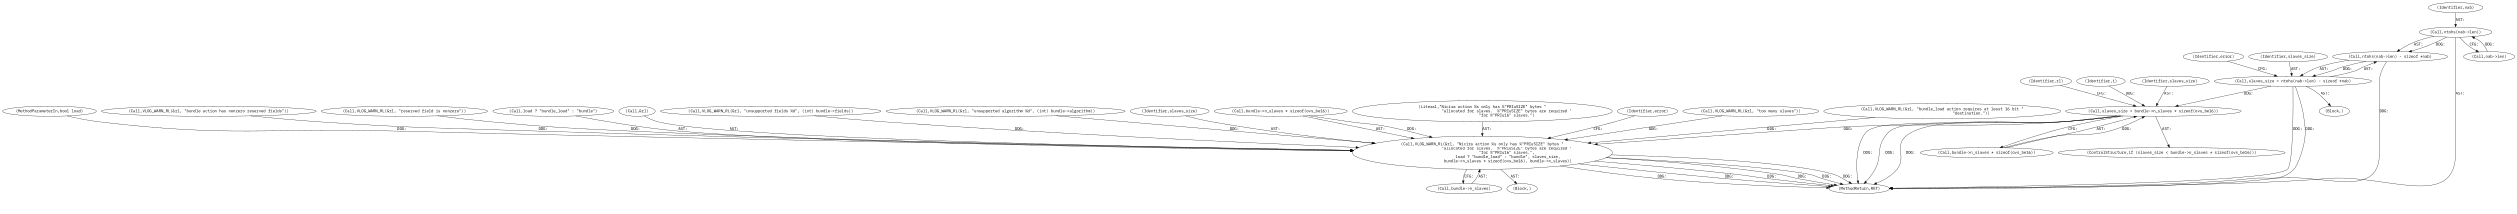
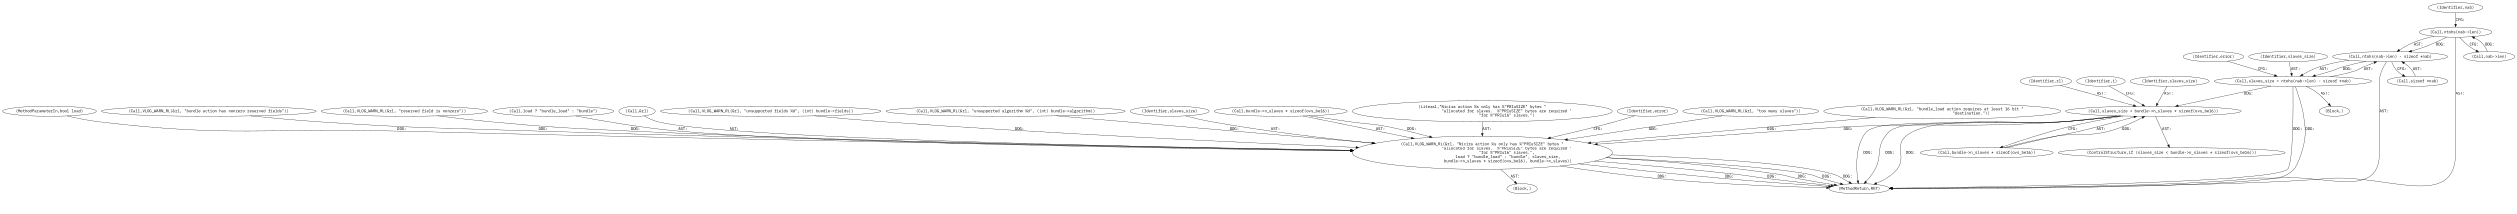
  digraph {
    fontname="IBM Plex Mono"
    node [fontname="IBM Plex Mono"]
    edge [fontname="IBM Plex Mono"]
    n1 [label="(Call,ntohs(nab->len))"]
    n2 [label="(Call,ntohs(nab->len) - sizeof *nab)"]
    n3 [label="(MethodReturn,RET)"]
    n4 [label="(Call,nab->len)"]
    n5 [label="(Call,slaves_size = ntohs(nab->len) - sizeof *nab)"]
+   n6 [label="(Call,sizeof *nab)"]
    n7 [label="(Call,slaves_size < bundle->n_slaves * sizeof(ovs_be16))"]
    n8 [label="(Block,)"]
    n9 [label="(Call,VLOG_WARN_RL(&rl, \"Nicira action %s only has %\"PRIuSIZE\" bytes \"\n                     \"allocated for slaves.  %\"PRIuSIZE\" bytes are required \"\n                     \"for %\"PRIu16\" slaves.\",\n                      load ? \"bundle_load\" : \"bundle\", slaves_size,\n                      bundle->n_slaves * sizeof(ovs_be16), bundle->n_slaves))"]
    n10 [label="(Call,bundle->n_slaves * sizeof(ovs_be16))"]
    n11 [label="(ControlStructure,if (slaves_size < bundle->n_slaves * sizeof(ovs_be16)))"]
-   n12 [label="(Call,bundle->n_slaves)"]
    n13 [label="(Block,)"]
    n14 [label="(Identifier,nab)"]
    n15 [label="(Identifier,rl)"]
    n16 [label="(MethodParameterIn,bool load)"]
    n17 [label="(Identifier,i)"]
    n18 [label="(Identifier,error)"]
    n19 [label="(Call,VLOG_WARN_RL(&rl, \"bundle action has nonzero reserved fields\"))"]
    n20 [label="(Identifier,slaves_size)"]
    n21 [label="(Call,VLOG_WARN_RL(&rl, \"reserved field is nonzero\"))"]
    n22 [label="(Call,load ? \"bundle_load\" : \"bundle\")"]
    n23 [label="(Call,&rl)"]
    n24 [label="(Call,VLOG_WARN_RL(&rl, \"unsupported fields %d\", (int) bundle->fields))"]
    n25 [label="(Call,VLOG_WARN_RL(&rl, \"unsupported algorithm %d\", (int) bundle->algorithm))"]
    n26 [label="(Identifier,slaves_size)"]
    n27 [label="(Call,bundle->n_slaves * sizeof(ovs_be16))"]
    n28 [label="(Identifier,slaves_size)"]
    n29 [label="(Literal,\"Nicira action %s only has %\"PRIuSIZE\" bytes \"\n                     \"allocated for slaves.  %\"PRIuSIZE\" bytes are required \"\n                     \"for %\"PRIu16\" slaves.\")"]
    n30 [label="(Identifier,error)"]
    n31 [label="(Call,VLOG_WARN_RL(&rl, \"too many slaves\"))"]
    n32 [label="(Call,VLOG_WARN_RL(&rl, \"bundle_load action requires at least 16 bit \"\n                         \"destination.\"))"]
    n1 -> n2 [label="AST: "]
    n1 -> n2 [label="DDG: "]
    n1 -> n3 [label="AST: "]
    n1 -> n4 [label="CFG: "]
-   n2 -> n3 [label="DDG: "]
+   n2 -> n3 [label="AST: "]
    n2 -> n5 [label="AST: "]
    n2 -> n5 [label="DDG: "]
+   n2 -> n6 [label="CFG: "]
    n4 -> n1 [label="DDG: "]
    n5 -> n2 [label="AST: "]
    n5 -> n3 [label="DDG: "]
    n5 -> n3 [label="DDG: "]
    n5 -> n7 [label="DDG: "]
    n5 -> n8 [label="AST: "]
+   n6 -> n2 [label="AST: "]
    n7 -> n3 [label="DDG: "]
    n7 -> n3 [label="DDG: "]
    n7 -> n3 [label="DDG: "]
    n7 -> n9 [label="DDG: "]
    n7 -> n10 [label="CFG: "]
    n7 -> n11 [label="AST: "]
    n9 -> n3 [label="DDG: "]
    n9 -> n3 [label="DDG: "]
    n9 -> n3 [label="DDG: "]
    n9 -> n3 [label="DDG: "]
    n9 -> n3 [label="DDG: "]
    n9 -> n3 [label="DDG: "]
-   n9 -> n12 [label="CFG: "]
    n9 -> n13 [label="AST: "]
    n10 -> n7 [label="AST: "]
    n10 -> n7 [label="DDG: "]
-   n12 -> n9 [label="AST: "]
-   n14 -> n1 [label="AST: "]
-   n15 -> n7 [label="CFG: "]
+   n14 -> n1 [label="CFG: "]
+   n15 -> n7 [label="AST: "]
    n16 -> n9 [label="DDG: "]
-   n17 -> n7 [label="DDG: "]
+   n17 -> n7 [label="CFG: "]
    n18 -> n5 [label="CFG: "]
    n19 -> n9 [label="DDG: "]
    n20 -> n7 [label="AST: "]
    n21 -> n9 [label="DDG: "]
    n22 -> n9 [label="AST: "]
    n23 -> n9 [label="AST: "]
    n24 -> n9 [label="DDG: "]
    n25 -> n9 [label="DDG: "]
    n26 -> n9 [label="AST: "]
    n27 -> n9 [label="AST: "]
    n27 -> n9 [label="DDG: "]
    n28 -> n5 [label="AST: "]
    n29 -> n9 [label="AST: "]
    n30 -> n9 [label="CFG: "]
    n31 -> n9 [label="DDG: "]
    n32 -> n9 [label="DDG: "]
  }
